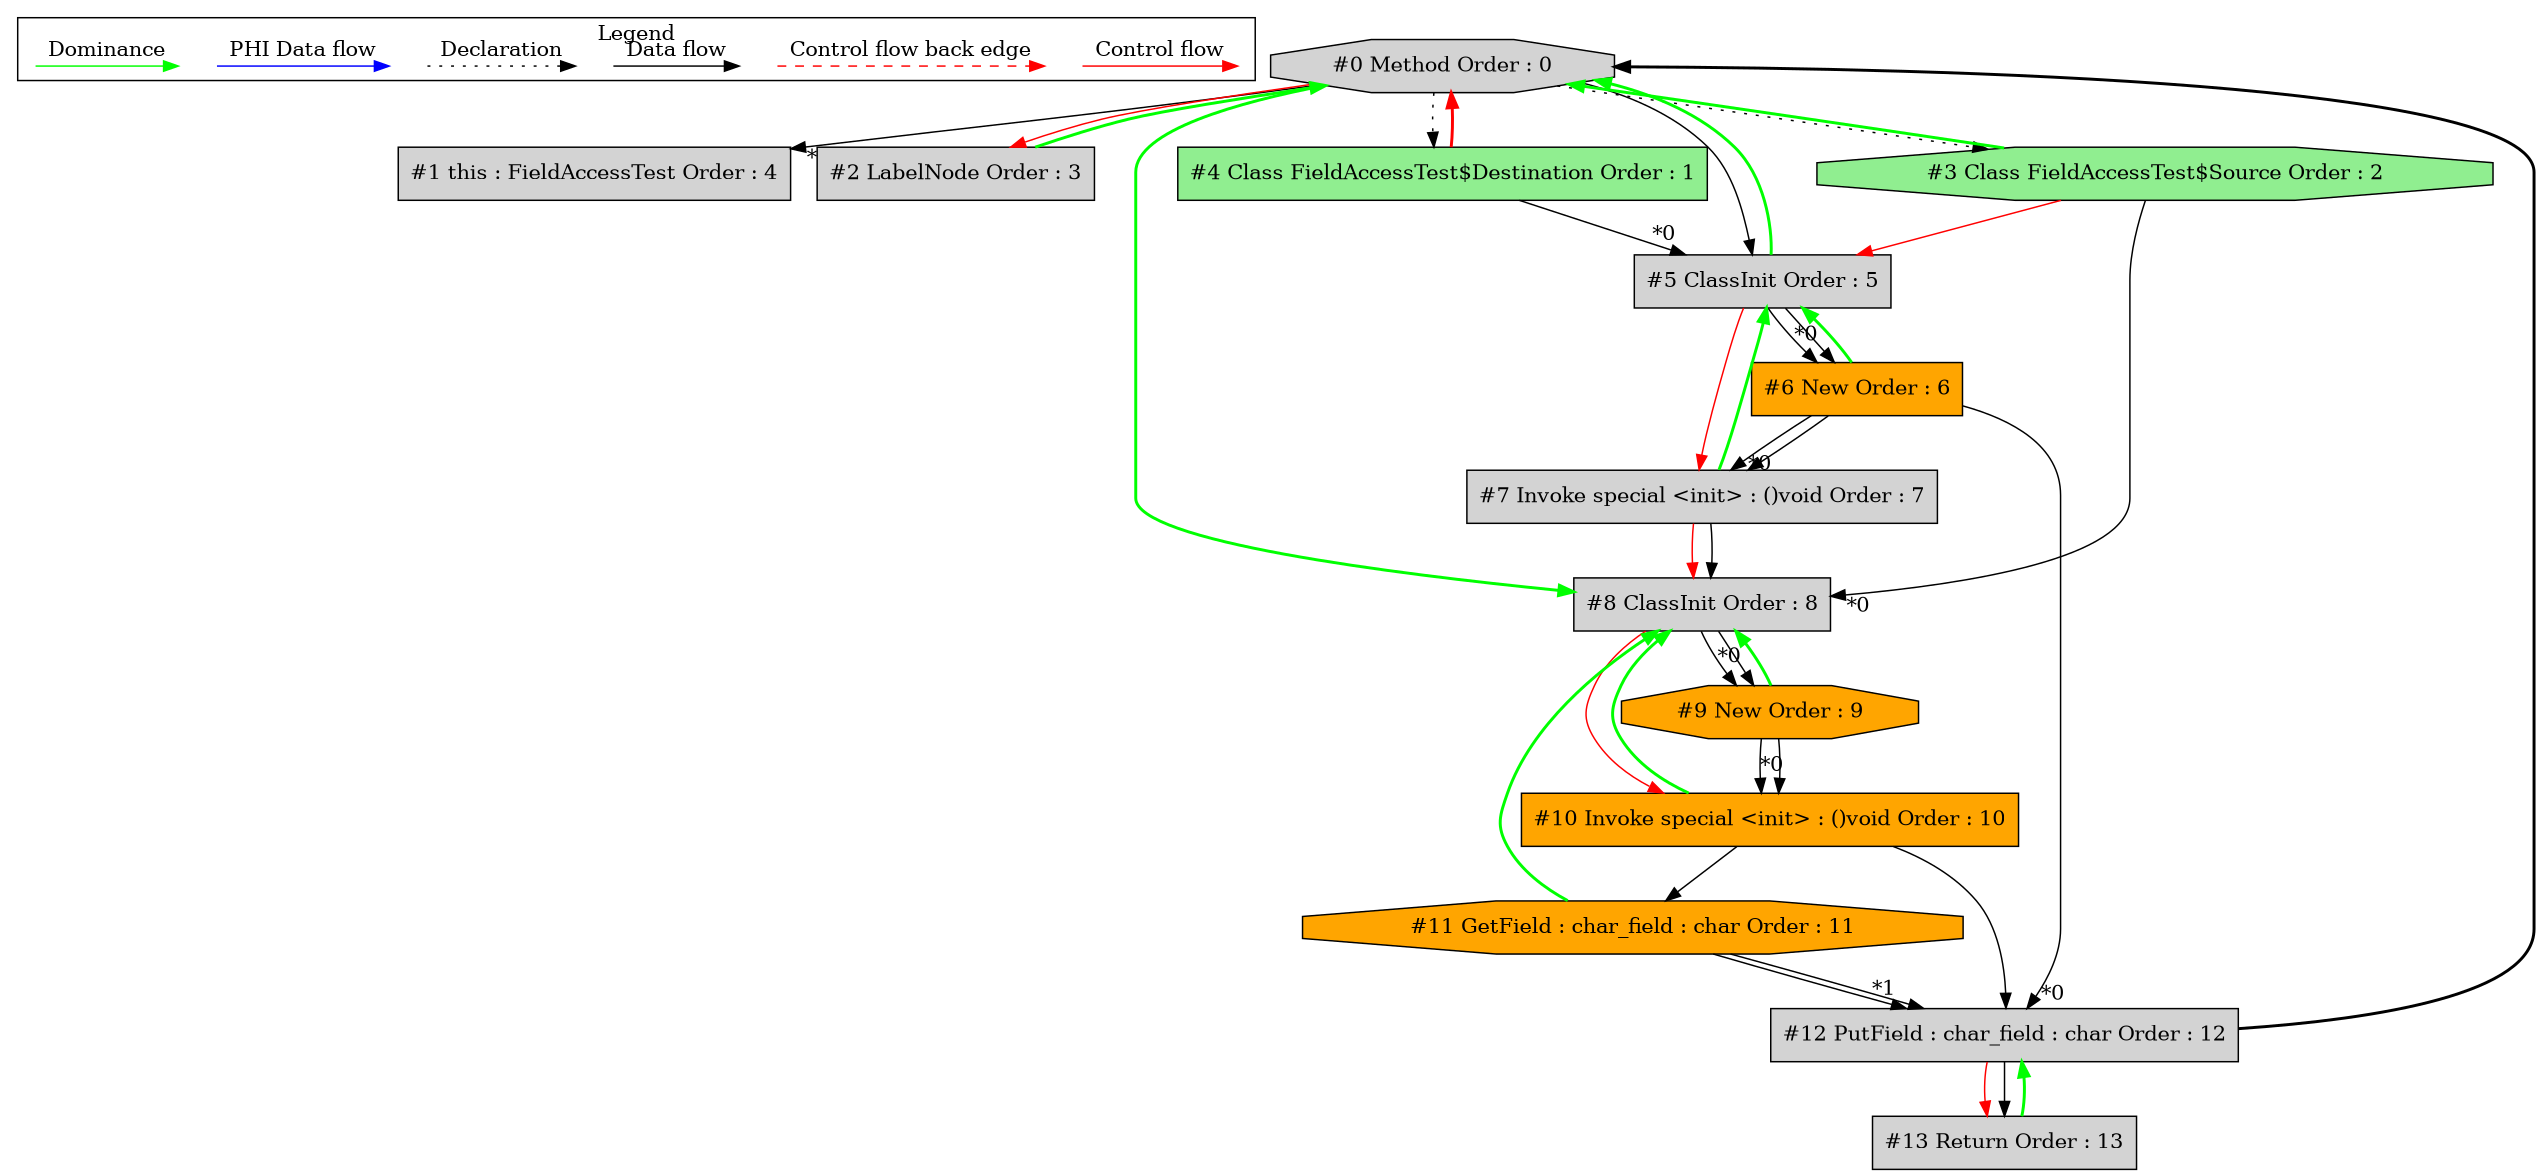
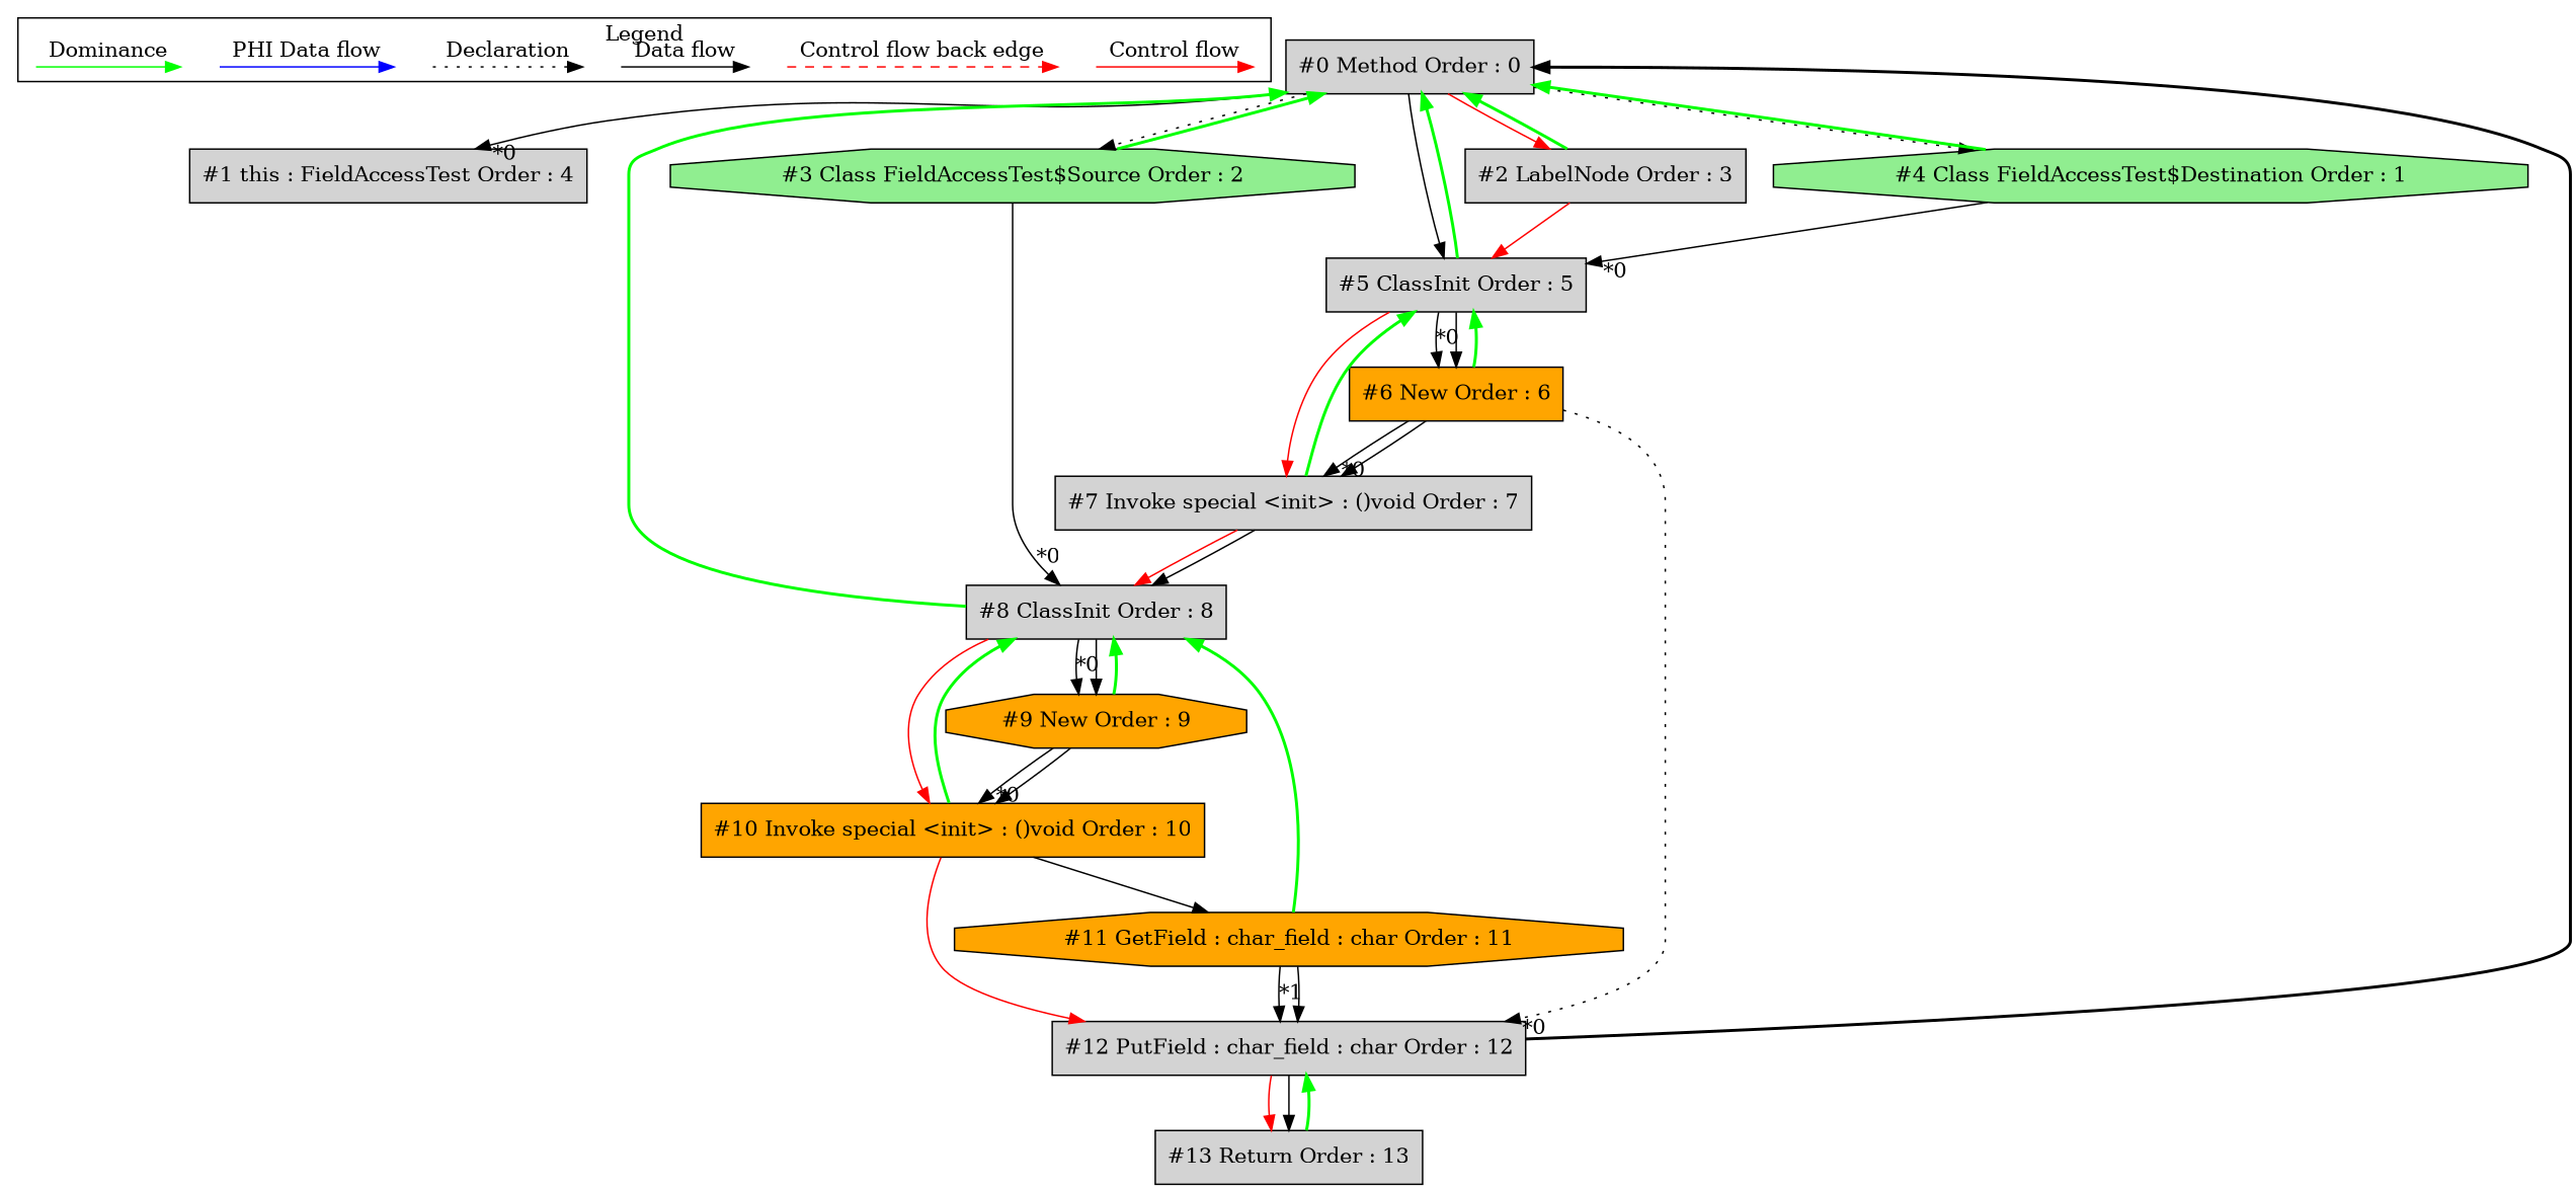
  digraph {
    ordering=in
    node [shape=point style=filled]
    c0 [style=invis]
    c1 [style=invis]
    c2 [style=invis]
    c3 [style=invis]
    d0 [style=invis]
    d1 [style=invis]
    d2 [style=invis]
    d3 [style=invis]
    d4 [style=invis]
    d5 [style=invis]
    d6 [style=invis]
    d7 [style=invis]
-   n13 [fillcolor=lightgrey label="#0 Method Order : 0" shape=octagon]
+   n13 [fillcolor=lightgrey label="#0 Method Order : 0" shape=box]
    n14 [fillcolor=lightgrey label="#1 this : FieldAccessTest Order : 4" shape=box]
    n15 [fillcolor=lightgrey label="#2 LabelNode Order : 3" shape=box]
    n16 [fillcolor=lightgreen label="#3 Class FieldAccessTest$Source Order : 2" shape=octagon]
-   n17 [fillcolor=lightgreen label="#4 Class FieldAccessTest$Destination Order : 1" shape=box]
+   n17 [fillcolor=lightgreen label="#4 Class FieldAccessTest$Destination Order : 1" shape=octagon]
    n18 [fillcolor=lightgrey label="#5 ClassInit Order : 5" shape=box]
    n19 [fillcolor=lightgrey label="#8 ClassInit Order : 8" shape=box]
    n20 [fillcolor=orange label="#6 New Order : 6" shape=box]
    n21 [fillcolor=lightgrey label="#7 Invoke special <init> : ()void Order : 7" shape=box]
    n22 [fillcolor=orange label="#9 New Order : 9" shape=octagon]
    n23 [fillcolor=orange label="#10 Invoke special <init> : ()void Order : 10" shape=box]
    n24 [fillcolor=lightgrey label="#12 PutField : char_field : char Order : 12" shape=box]
    n25 [fillcolor=lightgrey label="#13 Return Order : 13" shape=box]
    n26 [fillcolor=orange label="#11 GetField : char_field : char Order : 11" shape=octagon]
    subgraph cluster_1 {
      label=Legend
      subgraph sub_2 {
        label=Legend
        rank=same
        c0
        c1
        c2
        c3
        d0
        d1
        d2
        d3
        d4
        d5
        d6
        d7
      }
    }
    c0 -> c1 [color=red label="Control flow" style=solid]
    c2 -> c3 [color=red label="Control flow back edge" style=dashed]
    d0 -> d1 [label="Data flow"]
    d2 -> d3 [label=Declaration style=dotted]
    d4 -> d5 [color=blue label="PHI Data flow"]
    d6 -> d7 [color=green label=Dominance]
    n13 -> n14 [headlabel="*0" labeldistance=2]
    n13 -> n15 [color=red fontcolor=red labeldistance=2]
    n13 -> n16 [style=dotted]
    n13 -> n17 [style=dotted]
    n13 -> n18
    n15 -> n13 [color=green dir=forward penwidth=2]
-   n16 -> n18 [color=red fontcolor=red labeldistance=2]
+   n15 -> n18 [color=red fontcolor=red labeldistance=2]
    n16 -> n13 [color=green dir=forward penwidth=2]
    n16 -> n19 [headlabel="*0" labeldistance=2]
-   n17 -> n13 [color=red dir=forward penwidth=2]
+   n17 -> n13 [color=green dir=forward penwidth=2]
    n17 -> n18 [headlabel="*0" labeldistance=2]
    n18 -> n13 [color=green dir=forward penwidth=2]
    n18 -> n20 [headlabel="*0" labeldistance=2]
    n18 -> n20
    n18 -> n21 [color=red fontcolor=red labeldistance=2]
-   n13 -> n19 [color=green dir=forward penwidth=2]
+   n19 -> n13 [color=green dir=forward penwidth=2]
    n19 -> n22 [headlabel="*0" labeldistance=2]
    n19 -> n22
    n19 -> n23 [color=red fontcolor=red labeldistance=2]
    n20 -> n18 [color=green dir=forward penwidth=2]
    n20 -> n21 [headlabel="*0" labeldistance=2]
    n20 -> n21
-   n20 -> n24 [headlabel="*0" labeldistance=2]
+   n20 -> n24 [headlabel="*0" labeldistance=2 style=dotted]
    n21 -> n18 [color=green dir=forward penwidth=2]
    n21 -> n19 [color=red fontcolor=red labeldistance=2]
    n21 -> n19
    n22 -> n19 [color=green dir=forward penwidth=2]
    n22 -> n23 [headlabel="*0" labeldistance=2]
    n22 -> n23
    n23 -> n19 [color=green dir=forward penwidth=2]
-   n23 -> n24 [color=black fontcolor=red labeldistance=2]
+   n23 -> n24 [color=red fontcolor=red labeldistance=2]
    n23 -> n26
    n24 -> n13 [color=black dir=forward penwidth=2]
    n24 -> n25 [color=red fontcolor=red labeldistance=2]
    n24 -> n25
    n25 -> n24 [color=green dir=forward penwidth=2]
    n26 -> n19 [color=green dir=forward penwidth=2]
    n26 -> n24 [headlabel="*1" labeldistance=2]
    n26 -> n24
  }
